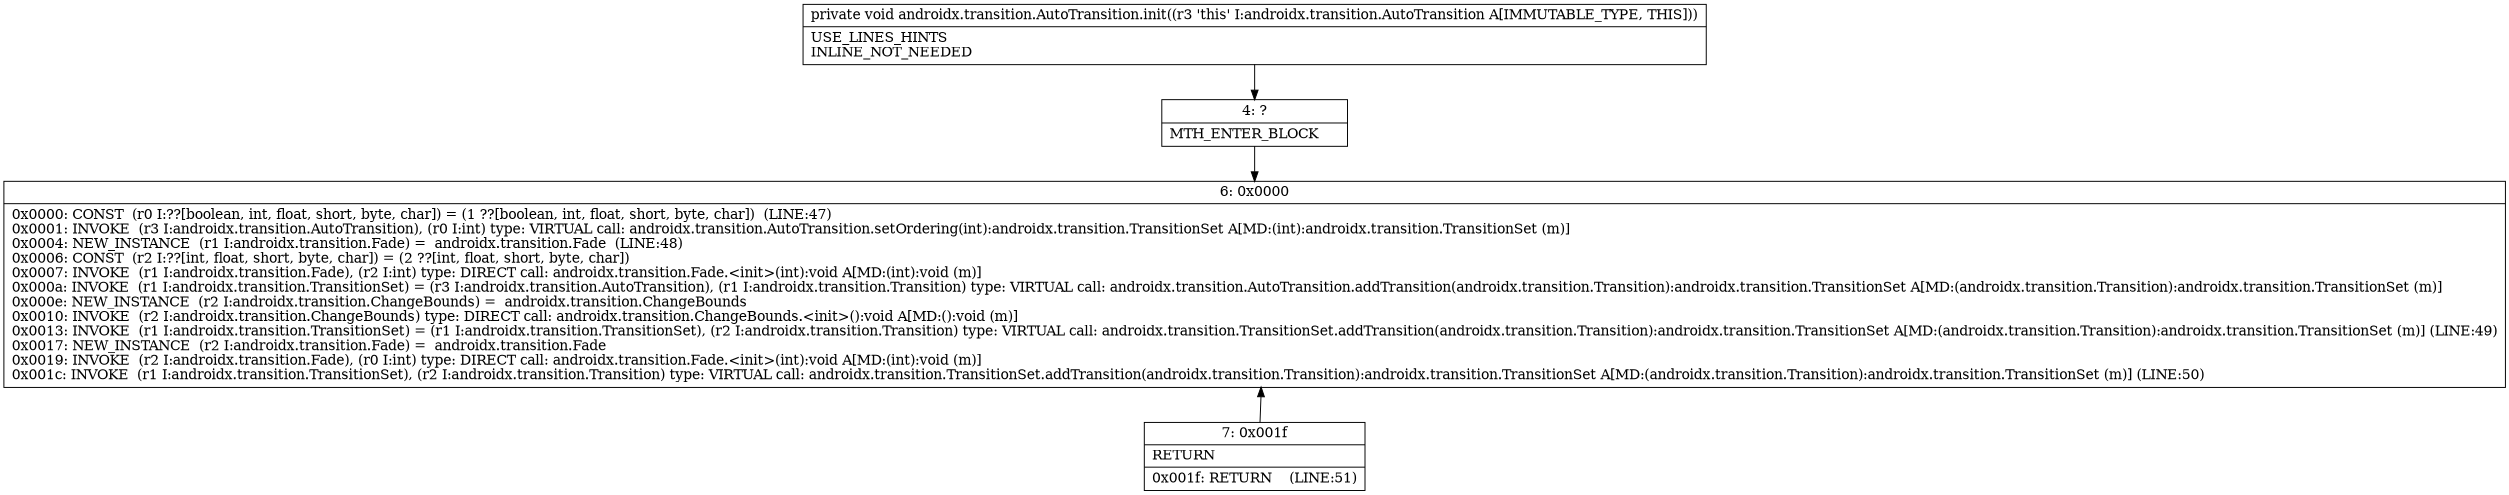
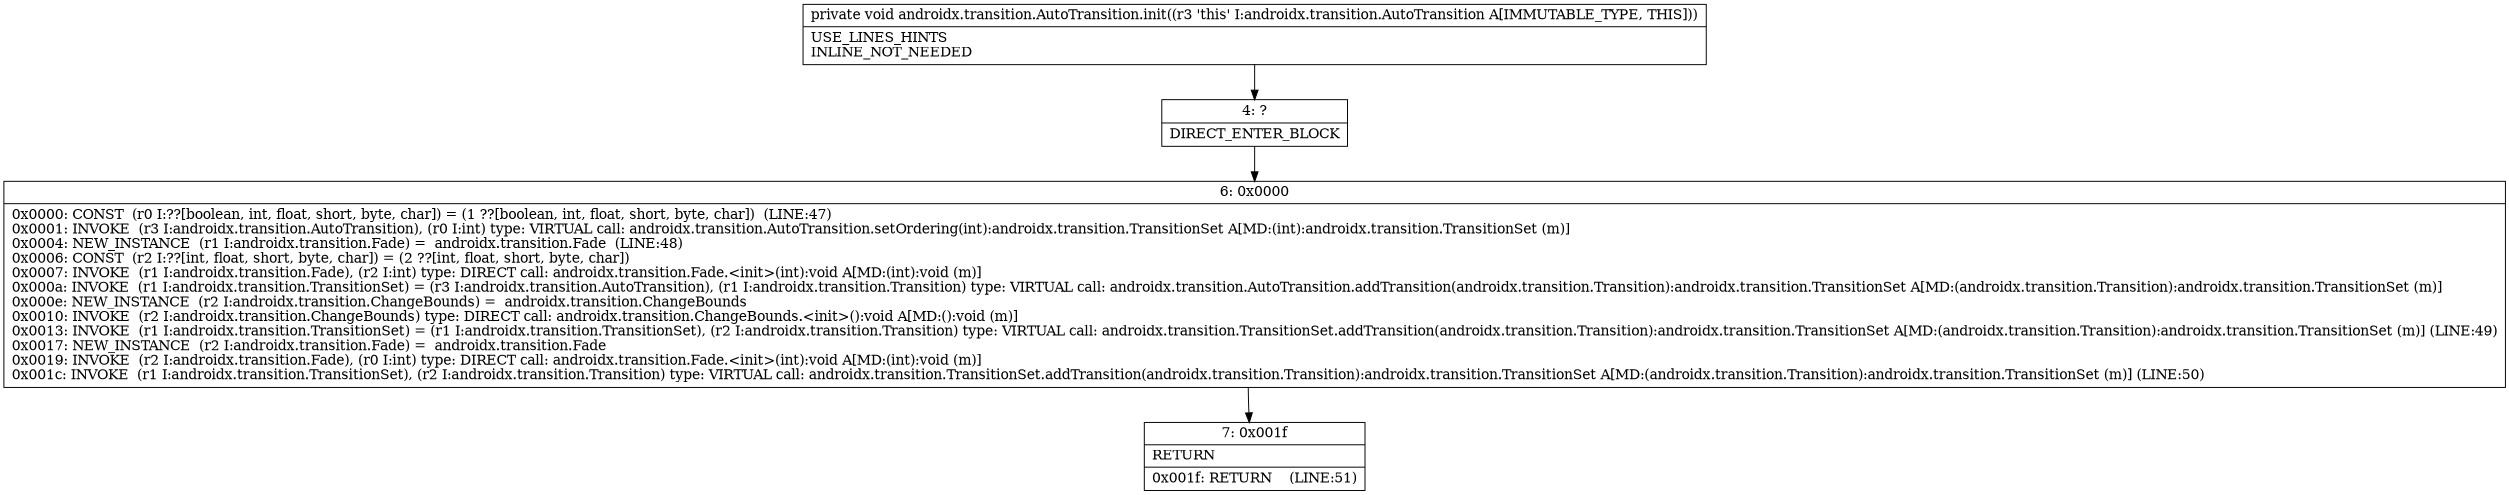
  digraph {
    node [shape=record]
-   n1 [label="{4\:\ ?|MTH_ENTER_BLOCK\l}"]
+   n1 [label="{4\:\ ?|DIRECT_ENTER_BLOCK\l}"]
    n2 [label="{6\:\ 0x0000|0x0000: CONST  (r0 I:??[boolean, int, float, short, byte, char]) = (1 ??[boolean, int, float, short, byte, char])  (LINE:47)\l0x0001: INVOKE  (r3 I:androidx.transition.AutoTransition), (r0 I:int) type: VIRTUAL call: androidx.transition.AutoTransition.setOrdering(int):androidx.transition.TransitionSet A[MD:(int):androidx.transition.TransitionSet (m)]\l0x0004: NEW_INSTANCE  (r1 I:androidx.transition.Fade) =  androidx.transition.Fade  (LINE:48)\l0x0006: CONST  (r2 I:??[int, float, short, byte, char]) = (2 ??[int, float, short, byte, char]) \l0x0007: INVOKE  (r1 I:androidx.transition.Fade), (r2 I:int) type: DIRECT call: androidx.transition.Fade.\<init\>(int):void A[MD:(int):void (m)]\l0x000a: INVOKE  (r1 I:androidx.transition.TransitionSet) = (r3 I:androidx.transition.AutoTransition), (r1 I:androidx.transition.Transition) type: VIRTUAL call: androidx.transition.AutoTransition.addTransition(androidx.transition.Transition):androidx.transition.TransitionSet A[MD:(androidx.transition.Transition):androidx.transition.TransitionSet (m)]\l0x000e: NEW_INSTANCE  (r2 I:androidx.transition.ChangeBounds) =  androidx.transition.ChangeBounds \l0x0010: INVOKE  (r2 I:androidx.transition.ChangeBounds) type: DIRECT call: androidx.transition.ChangeBounds.\<init\>():void A[MD:():void (m)]\l0x0013: INVOKE  (r1 I:androidx.transition.TransitionSet) = (r1 I:androidx.transition.TransitionSet), (r2 I:androidx.transition.Transition) type: VIRTUAL call: androidx.transition.TransitionSet.addTransition(androidx.transition.Transition):androidx.transition.TransitionSet A[MD:(androidx.transition.Transition):androidx.transition.TransitionSet (m)] (LINE:49)\l0x0017: NEW_INSTANCE  (r2 I:androidx.transition.Fade) =  androidx.transition.Fade \l0x0019: INVOKE  (r2 I:androidx.transition.Fade), (r0 I:int) type: DIRECT call: androidx.transition.Fade.\<init\>(int):void A[MD:(int):void (m)]\l0x001c: INVOKE  (r1 I:androidx.transition.TransitionSet), (r2 I:androidx.transition.Transition) type: VIRTUAL call: androidx.transition.TransitionSet.addTransition(androidx.transition.Transition):androidx.transition.TransitionSet A[MD:(androidx.transition.Transition):androidx.transition.TransitionSet (m)] (LINE:50)\l}"]
    n3 [label="{7\:\ 0x001f|RETURN\l|0x001f: RETURN    (LINE:51)\l}"]
    n4 [label="{private void androidx.transition.AutoTransition.init((r3 'this' I:androidx.transition.AutoTransition A[IMMUTABLE_TYPE, THIS]))  | USE_LINES_HINTS\lINLINE_NOT_NEEDED\l}"]
    n1 -> n2
-   n3 -> n2
+   n2 -> n3
    n4 -> n1
  }
